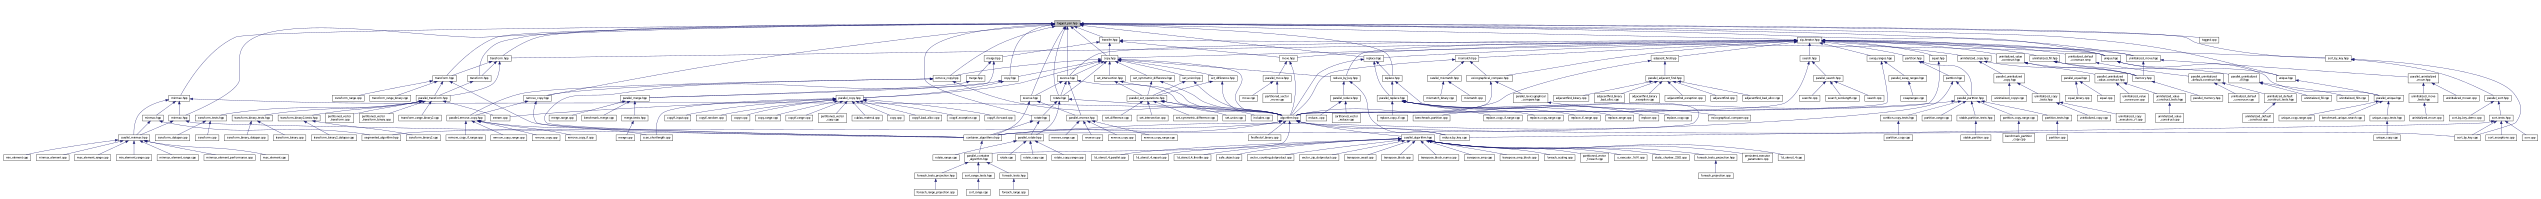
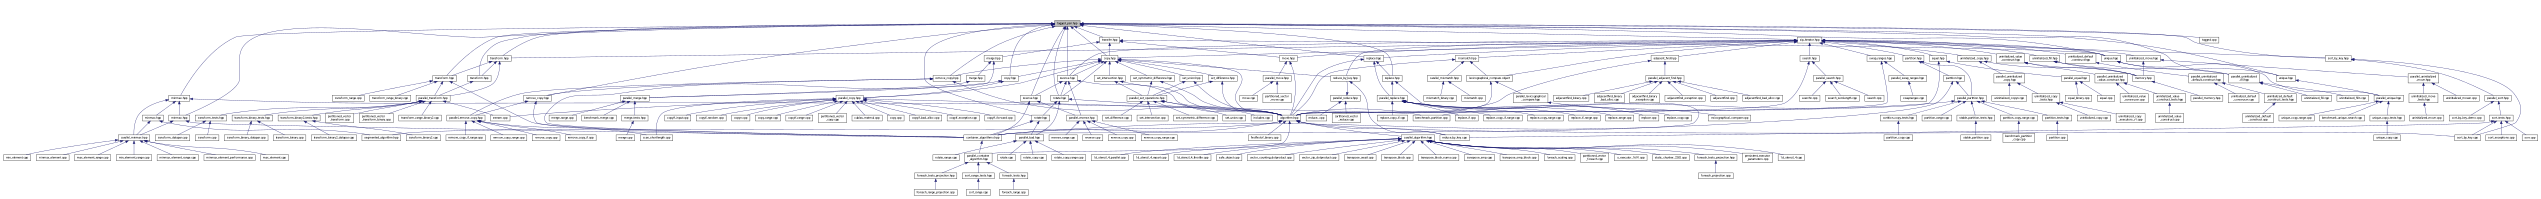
  digraph {
    fontname=Roboto
    node [color=black fillcolor=white fontname=Roboto fontsize=10 shape=record style=filled]
    edge [color=midnightblue dir=back fontname=Roboto fontsize=10 labelfontname=Helvetica labelfontsize=10 style=solid]
    n1 [fillcolor=grey75 fontcolor=black height=0.2 label="tagged_pair.hpp" width=0.4]
    n2 [height=0.2 label="copy.hpp" width=0.4]
    n3 [height=0.2 label="remove_copy.hpp" width=0.4]
    n4 [height=0.2 label="remove_copy.hpp" width=0.4]
    n5 [height=0.2 label="reverse.hpp" width=0.4]
    n6 [height=0.2 label="rotate.hpp" width=0.4]
    n7 [height=0.2 label="rotate.hpp" width=0.4]
    n8 [height=0.2 label="reverse.hpp" width=0.4]
    n9 [height=0.2 label="copy.hpp" width=0.4]
    n10 [height=0.2 label="transfer.hpp" width=0.4]
    n11 [height=0.2 label="unique.hpp" width=0.4]
    n12 [height=0.2 label="unique.hpp" width=0.4]
    n13 [height=0.2 label="minmax.hpp" width=0.4]
    n14 [height=0.2 label="minmax.hpp" width=0.4]
    n15 [height=0.2 label="replace.hpp" width=0.4]
    n16 [height=0.2 label="replace.hpp" width=0.4]
    n17 [height=0.2 label="sort_by_key.hpp" width=0.4]
    n18 [height=0.2 label="transform.hpp" width=0.4]
    n19 [height=0.2 label="transform.hpp" width=0.4]
    n20 [height=0.2 label="transform.hpp" width=0.4]
    n21 [height=0.2 label="uninitialized_move.hpp" width=0.4]
    n22 [height=0.2 label="zip_iterator.hpp" width=0.4]
    n23 [height=0.2 label="tagged.cpp" width=0.4]
    n24 [height=0.2 label="parallel_copy.hpp" width=0.4]
    n25 [height=0.2 label="algorithm.hpp" width=0.4]
    n26 [height=0.2 label="reduce_by_key.hpp" width=0.4]
    n27 [height=0.2 label="set_difference.hpp" width=0.4]
    n28 [height=0.2 label="set_intersection.hpp" width=0.4]
    n29 [height=0.2 label="set_symmetric_difference.hpp" width=0.4]
    n30 [height=0.2 label="set_union.hpp" width=0.4]
    n31 [height=0.2 label="parallel_remove_copy.hpp" width=0.4]
    n32 [height=0.2 label="container_algorithms.hpp" width=0.4]
    n33 [height=0.2 label="parallel_reverse.hpp" width=0.4]
-   n34 [height=0.2 label="parallel_rotate.hpp" width=0.4]
+   n34 [height=0.2 label="parallel_bad.hpp" width=0.4]
    n35 [height=0.2 label="merge.hpp" width=0.4]
    n36 [height=0.2 label="move.hpp" width=0.4]
    n37 [height=0.2 label="parallel_unique.hpp" width=0.4]
    n38 [height=0.2 label="parallel_minmax.hpp" width=0.4]
    n39 [height=0.2 label="minmax.hpp" width=0.4]
    n40 [height=0.2 label="parallel_replace.hpp" width=0.4]
    n41 [height=0.2 label="sort_by_key.cpp" width=0.4]
    n42 [height=0.2 label="parallel_sort.hpp" width=0.4]
    n43 [height=0.2 label="parallel_transform.hpp" width=0.4]
    n44 [height=0.2 label="transform_range.cpp" width=0.4]
    n45 [height=0.2 label="transform_range_binary.cpp" width=0.4]
    n46 [height=0.2 label="parallel_uninitialized\l_move.hpp" width=0.4]
    n47 [height=0.2 label="memory.hpp" width=0.4]
    n48 [height=0.2 label="adjacent_find.hpp" width=0.4]
    n49 [height=0.2 label="equal.hpp" width=0.4]
-   n50 [height=0.2 label="lexicographical_compare.hpp" width=0.4]
+   n50 [height=0.2 label="lexicographical_compare.object" width=0.4]
    n51 [height=0.2 label="mismatch.hpp" width=0.4]
    n52 [height=0.2 label="partition.hpp" width=0.4]
    n53 [height=0.2 label="search.hpp" width=0.4]
    n54 [height=0.2 label="swap_ranges.hpp" width=0.4]
    n55 [height=0.2 label="uninitialized_copy.hpp" width=0.4]
-   n56 [height=0.2 label="uninitialized_default\l_construct.smp" width=0.4]
+   n56 [height=0.2 label="uninitialized_default\l_construct.hpp" width=0.4]
    n57 [height=0.2 label="uninitialized_fill.hpp" width=0.4]
    n58 [height=0.2 label="uninitialized_value\l_construct.hpp" width=0.4]
    n59 [height=0.2 label="cublas_matmul.cpp" width=0.4]
    n60 [height=0.2 label="stream.cpp" width=0.4]
    n61 [height=0.2 label="benchmark_partition.cpp" width=0.4]
    n62 [height=0.2 label="scan_shortlength.cpp" width=0.4]
    n63 [height=0.2 label="copy.cpp" width=0.4]
    n64 [height=0.2 label="copyif_bad_alloc.cpp" width=0.4]
    n65 [height=0.2 label="copyif_exception.cpp" width=0.4]
    n66 [height=0.2 label="copyif_forward.cpp" width=0.4]
    n67 [height=0.2 label="copyif_input.cpp" width=0.4]
    n68 [height=0.2 label="copyif_random.cpp" width=0.4]
    n69 [height=0.2 label="copyn.cpp" width=0.4]
    n70 [height=0.2 label="copy_range.cpp" width=0.4]
    n71 [height=0.2 label="copyif_range.cpp" width=0.4]
    n72 [height=0.2 label="partitioned_vector\l_copy.cpp" width=0.4]
    n73 [height=0.2 label="parallel_algorithm.hpp" width=0.4]
    n74 [height=0.2 label="parallel_container\l_algorithm.hpp" width=0.4]
    n75 [height=0.2 label="segmented_algorithm.hpp" width=0.4]
    n76 [height=0.2 label="findfirstof_binary.cpp" width=0.4]
    n77 [height=0.2 label="reduce_by_key.cpp" width=0.4]
    n78 [height=0.2 label="parallel_reduce.hpp" width=0.4]
    n79 [height=0.2 label="parallel_set_operations.hpp" width=0.4]
    n80 [height=0.2 label="1d_stencil_4.cpp" width=0.4]
    n81 [height=0.2 label="1d_stencil_4_parallel.cpp" width=0.4]
    n82 [height=0.2 label="1d_stencil_4_repart.cpp" width=0.4]
    n83 [height=0.2 label="1d_stencil_4_throttle.cpp" width=0.4]
    n84 [height=0.2 label="safe_object.cpp" width=0.4]
    n85 [height=0.2 label="vector_counting_dotproduct.cpp" width=0.4]
    n86 [height=0.2 label="vector_zip_dotproduct.cpp" width=0.4]
    n87 [height=0.2 label="transpose_await.cpp" width=0.4]
    n88 [height=0.2 label="transpose_block.cpp" width=0.4]
    n89 [height=0.2 label="transpose_block_numa.cpp" width=0.4]
    n90 [height=0.2 label="transpose_smp.cpp" width=0.4]
    n91 [height=0.2 label="transpose_smp_block.cpp" width=0.4]
    n92 [height=0.2 label="foreach_scaling.cpp" width=0.4]
    n93 [height=0.2 label="partitioned_vector\l_foreach.cpp" width=0.4]
    n94 [height=0.2 label="is_executor_1691.cpp" width=0.4]
    n95 [height=0.2 label="static_chunker_2282.cpp" width=0.4]
    n96 [height=0.2 label="foreach_tests_projection.hpp" width=0.4]
    n97 [height=0.2 label="persistent_executor\l_parameters.cpp" width=0.4]
    n98 [height=0.2 label="foreach_tests.hpp" width=0.4]
    n99 [height=0.2 label="foreach_tests_projection.hpp" width=0.4]
    n100 [height=0.2 label="sort_range_tests.hpp" width=0.4]
    n101 [height=0.2 label="foreach_projection.cpp" width=0.4]
    n102 [height=0.2 label="foreach_range.cpp" width=0.4]
    n103 [height=0.2 label="foreach_range_projection.cpp" width=0.4]
    n104 [height=0.2 label="sort_range.cpp" width=0.4]
    n105 [height=0.2 label="reduce_.cpp" width=0.4]
    n106 [height=0.2 label="partitioned_vector\l_reduce.cpp" width=0.4]
    n107 [height=0.2 label="remove_copy.cpp" width=0.4]
    n108 [height=0.2 label="remove_copy_if.cpp" width=0.4]
    n109 [height=0.2 label="remove_copy_if_range.cpp" width=0.4]
    n110 [height=0.2 label="remove_copy_range.cpp" width=0.4]
    n111 [height=0.2 label="reverse.cpp" width=0.4]
    n112 [height=0.2 label="reverse_copy.cpp" width=0.4]
    n113 [height=0.2 label="reverse_copy_range.cpp" width=0.4]
    n114 [height=0.2 label="reverse_range.cpp" width=0.4]
    n115 [height=0.2 label="rotate.cpp" width=0.4]
    n116 [height=0.2 label="rotate_copy.cpp" width=0.4]
    n117 [height=0.2 label="rotate_copy_range.cpp" width=0.4]
    n118 [height=0.2 label="rotate_range.cpp" width=0.4]
    n119 [height=0.2 label="includes.cpp" width=0.4]
    n120 [height=0.2 label="set_difference.cpp" width=0.4]
    n121 [height=0.2 label="set_intersection.cpp" width=0.4]
    n122 [height=0.2 label="set_symmetric_difference.cpp" width=0.4]
    n123 [height=0.2 label="set_union.cpp" width=0.4]
    n124 [height=0.2 label="parallel_merge.hpp" width=0.4]
    n125 [height=0.2 label="merge.hpp" width=0.4]
    n126 [height=0.2 label="parallel_move.hpp" width=0.4]
    n127 [height=0.2 label="benchmark_merge.cpp" width=0.4]
    n128 [height=0.2 label="merge_tests.hpp" width=0.4]
    n129 [height=0.2 label="merge_range.cpp" width=0.4]
    n130 [height=0.2 label="merge.cpp" width=0.4]
    n131 [height=0.2 label="move.cpp" width=0.4]
    n132 [height=0.2 label="partitioned_vector\l_move.cpp" width=0.4]
    n133 [height=0.2 label="benchmark_unique_search.cpp" width=0.4]
    n134 [height=0.2 label="unique_copy_tests.hpp" width=0.4]
    n135 [height=0.2 label="unique_copy_range.cpp" width=0.4]
    n136 [height=0.2 label="unique_copy.cpp" width=0.4]
    n137 [height=0.2 label="minmax_element_performance.cpp" width=0.4]
    n138 [height=0.2 label="max_element.cpp" width=0.4]
    n139 [height=0.2 label="min_element.cpp" width=0.4]
    n140 [height=0.2 label="minmax_element.cpp" width=0.4]
    n141 [height=0.2 label="max_element_range.cpp" width=0.4]
    n142 [height=0.2 label="min_element_range.cpp" width=0.4]
    n143 [height=0.2 label="minmax_element_range.cpp" width=0.4]
    n144 [height=0.2 label="replace.cpp" width=0.4]
    n145 [height=0.2 label="replace_copy.cpp" width=0.4]
    n146 [height=0.2 label="replace_copy_if.cpp" width=0.4]
+   n147 [height=0.2 label="replace_if.cpp" width=0.4]
    n148 [height=0.2 label="replace_copy_if_range.cpp" width=0.4]
    n149 [height=0.2 label="replace_copy_range.cpp" width=0.4]
    n150 [height=0.2 label="replace_if_range.cpp" width=0.4]
    n151 [height=0.2 label="replace_range.cpp" width=0.4]
    n152 [height=0.2 label="sort_by_key_demo.cpp" width=0.4]
    n153 [height=0.2 label="sort_tests.hpp" width=0.4]
    n154 [height=0.2 label="sort.cpp" width=0.4]
    n155 [height=0.2 label="sort_exceptions.cpp" width=0.4]
    n156 [height=0.2 label="transform_tests.hpp" width=0.4]
    n157 [height=0.2 label="transform_binary_tests.hpp" width=0.4]
    n158 [height=0.2 label="transform_binary2_tests.hpp" width=0.4]
    n159 [height=0.2 label="transform_range_binary2.cpp" width=0.4]
    n160 [height=0.2 label="partitioned_vector\l_transform.cpp" width=0.4]
    n161 [height=0.2 label="partitioned_vector\l_transform_binary.cpp" width=0.4]
    n162 [height=0.2 label="transform.cpp" width=0.4]
    n163 [height=0.2 label="transform_datapar.cpp" width=0.4]
    n164 [height=0.2 label="transform_binary.cpp" width=0.4]
    n165 [height=0.2 label="transform_binary_datapar.cpp" width=0.4]
    n166 [height=0.2 label="transform_binary2.cpp" width=0.4]
    n167 [height=0.2 label="transform_binary2_datapar.cpp" width=0.4]
    n168 [height=0.2 label="uninitialized_move\l_tests.hpp" width=0.4]
    n169 [height=0.2 label="uninitialized_moven.cpp" width=0.4]
    n170 [height=0.2 label="parallel_memory.hpp" width=0.4]
    n171 [height=0.2 label="uninitialized_move.cpp" width=0.4]
    n172 [height=0.2 label="parallel_adjacent_find.hpp" width=0.4]
    n173 [height=0.2 label="parallel_equal.hpp" width=0.4]
    n174 [height=0.2 label="parallel_lexicographical\l_compare.hpp" width=0.4]
    n175 [height=0.2 label="parallel_mismatch.hpp" width=0.4]
    n176 [height=0.2 label="parallel_partition.hpp" width=0.4]
    n177 [height=0.2 label="partition.hpp" width=0.4]
    n178 [height=0.2 label="parallel_search.hpp" width=0.4]
    n179 [height=0.2 label="parallel_swap_ranges.hpp" width=0.4]
    n180 [height=0.2 label="parallel_uninitialized\l_copy.hpp" width=0.4]
    n181 [height=0.2 label="parallel_uninitialized\l_default_construct.hpp" width=0.4]
    n182 [height=0.2 label="parallel_uninitialized\l_fill.hpp" width=0.4]
    n183 [height=0.2 label="parallel_uninitialized\l_value_construct.hpp" width=0.4]
    n184 [height=0.2 label="adjacentfind.cpp" width=0.4]
    n185 [height=0.2 label="adjacentfind_bad_alloc.cpp" width=0.4]
    n186 [height=0.2 label="adjacentfind_binary.cpp" width=0.4]
    n187 [height=0.2 label="adjacentfind_binary\l_bad_alloc.cpp" width=0.4]
    n188 [height=0.2 label="adjacentfind_binary\l_exception.cpp" width=0.4]
    n189 [height=0.2 label="adjacentfind_exception.cpp" width=0.4]
    n190 [height=0.2 label="equal.cpp" width=0.4]
    n191 [height=0.2 label="equal_binary.cpp" width=0.4]
    n192 [height=0.2 label="lexicographical_compare.cpp" width=0.4]
    n193 [height=0.2 label="mismatch.cpp" width=0.4]
    n194 [height=0.2 label="mismatch_binary.cpp" width=0.4]
    n195 [height=0.2 label="partition_tests.hpp" width=0.4]
    n196 [height=0.2 label="partition_copy_tests.hpp" width=0.4]
    n197 [height=0.2 label="stable_partition_tests.hpp" width=0.4]
    n198 [height=0.2 label="partition_copy_range.cpp" width=0.4]
    n199 [height=0.2 label="partition_range.cpp" width=0.4]
    n200 [height=0.2 label="benchmark_partition\l_copy.cpp" width=0.4]
    n201 [height=0.2 label="partition.cpp" width=0.4]
    n202 [height=0.2 label="partition_copy.cpp" width=0.4]
    n203 [height=0.2 label="stable_partition.cpp" width=0.4]
    n204 [height=0.2 label="search_zerolength.cpp" width=0.4]
    n205 [height=0.2 label="search.cpp" width=0.4]
    n206 [height=0.2 label="searchn.cpp" width=0.4]
    n207 [height=0.2 label="swapranges.cpp" width=0.4]
    n208 [height=0.2 label="uninitialized_copy\l_tests.hpp" width=0.4]
    n209 [height=0.2 label="uninitialized_copyn.cpp" width=0.4]
    n210 [height=0.2 label="uninitialized_copy.cpp" width=0.4]
    n211 [height=0.2 label="uninitialized_copy\l_executors_v1.cpp" width=0.4]
    n212 [height=0.2 label="uninitialized_default\l_construct_tests.hpp" width=0.4]
    n213 [height=0.2 label="uninitialized_default\l_constructn.cpp" width=0.4]
    n214 [height=0.2 label="uninitialized_default\l_construct.cpp" width=0.4]
    n215 [height=0.2 label="uninitialized_fill.cpp" width=0.4]
    n216 [height=0.2 label="uninitialized_filln.cpp" width=0.4]
    n217 [height=0.2 label="uninitialized_value\l_construct_tests.hpp" width=0.4]
    n218 [height=0.2 label="uninitialized_value\l_constructn.cpp" width=0.4]
    n219 [height=0.2 label="uninitialized_value\l_construct.cpp" width=0.4]
    n1 -> n2
    n1 -> n3
    n1 -> n4
    n1 -> n5
    n1 -> n6
    n1 -> n7
    n1 -> n8
    n1 -> n9
    n1 -> n10
    n1 -> n11
    n1 -> n12
    n1 -> n13
    n1 -> n14
    n1 -> n15
    n1 -> n16
    n1 -> n17
    n1 -> n18
    n1 -> n19
    n1 -> n20
-   n1 -> n21
+   n1 -> n182
    n1 -> n22
    n1 -> n23
    n2 -> n3
    n2 -> n5
    n2 -> n6
    n2 -> n9
    n2 -> n24
    n2 -> n25
    n2 -> n26
    n2 -> n27
    n2 -> n28
    n2 -> n29
    n2 -> n30
    n3 -> n4
    n3 -> n25
    n3 -> n31
    n4 -> n31
    n4 -> n32
    n5 -> n6
    n5 -> n8
    n5 -> n25
    n5 -> n33
    n6 -> n7
    n6 -> n25
    n6 -> n34
    n7 -> n32
    n7 -> n34
    n8 -> n32
    n8 -> n33
    n9 -> n24
    n9 -> n32
    n10 -> n2
    n10 -> n11
    n10 -> n35
    n10 -> n36
    n11 -> n12
    n11 -> n37
    n12 -> n37
    n13 -> n14
    n13 -> n25
    n13 -> n38
    n13 -> n39
    n14 -> n32
    n14 -> n38
    n15 -> n16
    n15 -> n25
    n15 -> n40
    n16 -> n32
    n16 -> n40
    n17 -> n41
    n17 -> n42
    n18 -> n19
    n18 -> n20
    n18 -> n43
    n19 -> n32
    n19 -> n43
    n19 -> n44
    n19 -> n45
    n20 -> n43
    n21 -> n46
    n21 -> n47
    n22 -> n2
    n22 -> n5
    n22 -> n11
    n22 -> n15
    n22 -> n17
    n22 -> n18
    n22 -> n21
    n22 -> n26
    n22 -> n36
    n22 -> n48
    n22 -> n49
    n22 -> n50
    n22 -> n51
    n22 -> n52
    n22 -> n53
    n22 -> n54
    n22 -> n55
    n22 -> n56
    n22 -> n57
    n22 -> n58
    n24 -> n59
    n24 -> n60
+   n24 -> n61
    n24 -> n62
    n24 -> n63
    n24 -> n64
    n24 -> n65
    n24 -> n66
    n24 -> n67
    n24 -> n68
    n24 -> n69
    n24 -> n70
    n24 -> n71
    n24 -> n72
    n25 -> n32
    n25 -> n41
    n25 -> n73
    n25 -> n74
    n25 -> n75
    n25 -> n76
    n25 -> n77
    n26 -> n77
-   n26 -> n78
+   n78 -> n26
    n27 -> n25
    n27 -> n79
    n28 -> n25
    n28 -> n79
    n29 -> n25
    n29 -> n79
    n30 -> n25
    n30 -> n79
    n31 -> n62
    n31 -> n107
    n31 -> n108
    n31 -> n109
    n31 -> n110
    n32 -> n74
    n33 -> n111
    n33 -> n112
    n33 -> n113
    n33 -> n114
    n34 -> n115
    n34 -> n116
    n34 -> n117
    n34 -> n118
    n35 -> n124
    n35 -> n125
    n36 -> n25
    n36 -> n126
    n37 -> n133
    n37 -> n134
    n37 -> n135
    n38 -> n137
    n38 -> n138
    n38 -> n139
    n38 -> n140
    n38 -> n141
    n38 -> n142
    n38 -> n143
    n39 -> n38
    n39 -> n75
    n40 -> n144
    n40 -> n145
    n40 -> n146
+   n40 -> n147
    n40 -> n148
    n40 -> n149
    n40 -> n150
    n40 -> n151
    n42 -> n152
    n42 -> n153
    n43 -> n60
    n43 -> n156
    n43 -> n157
    n43 -> n158
    n43 -> n159
    n43 -> n160
    n43 -> n161
    n46 -> n168
    n46 -> n169
    n47 -> n170
    n48 -> n25
    n48 -> n172
    n49 -> n25
+   n49 -> n173
    n50 -> n25
    n50 -> n174
    n51 -> n25
    n51 -> n50
    n51 -> n175
    n52 -> n176
    n52 -> n177
    n53 -> n25
    n53 -> n178
    n54 -> n25
    n54 -> n179
    n55 -> n47
    n55 -> n180
    n56 -> n181
    n57 -> n47
    n57 -> n182
    n58 -> n47
    n58 -> n183
    n73 -> n80
    n73 -> n81
    n73 -> n82
    n73 -> n83
    n73 -> n84
    n73 -> n85
    n73 -> n86
    n73 -> n87
    n73 -> n88
    n73 -> n89
    n73 -> n90
    n73 -> n91
    n73 -> n92
    n73 -> n93
    n73 -> n94
    n73 -> n95
    n73 -> n96
    n73 -> n97
    n74 -> n98
    n74 -> n99
    n74 -> n100
    n78 -> n105
    n78 -> n106
    n79 -> n119
    n79 -> n120
    n79 -> n121
    n79 -> n122
    n79 -> n123
    n96 -> n101
    n98 -> n102
    n99 -> n103
    n100 -> n104
    n124 -> n127
    n124 -> n128
    n124 -> n129
    n125 -> n124
    n126 -> n131
    n126 -> n132
    n128 -> n130
    n134 -> n136
    n153 -> n41
    n153 -> n77
    n153 -> n154
    n153 -> n155
    n156 -> n162
    n156 -> n163
    n157 -> n164
    n157 -> n165
    n158 -> n166
    n158 -> n167
    n168 -> n171
    n172 -> n184
    n172 -> n185
    n172 -> n186
    n172 -> n187
    n172 -> n188
    n172 -> n189
    n173 -> n190
    n173 -> n191
    n174 -> n192
    n175 -> n193
    n175 -> n194
    n176 -> n61
    n176 -> n195
    n176 -> n196
    n176 -> n197
    n176 -> n198
    n176 -> n199
    n177 -> n32
    n177 -> n176
    n178 -> n204
    n178 -> n205
    n178 -> n206
    n179 -> n207
    n180 -> n208
    n180 -> n209
    n181 -> n212
    n181 -> n213
    n182 -> n215
    n182 -> n216
    n183 -> n217
    n183 -> n218
    n195 -> n201
    n196 -> n202
    n197 -> n203
    n198 -> n200
    n208 -> n210
    n208 -> n211
    n212 -> n214
    n217 -> n219
  }
